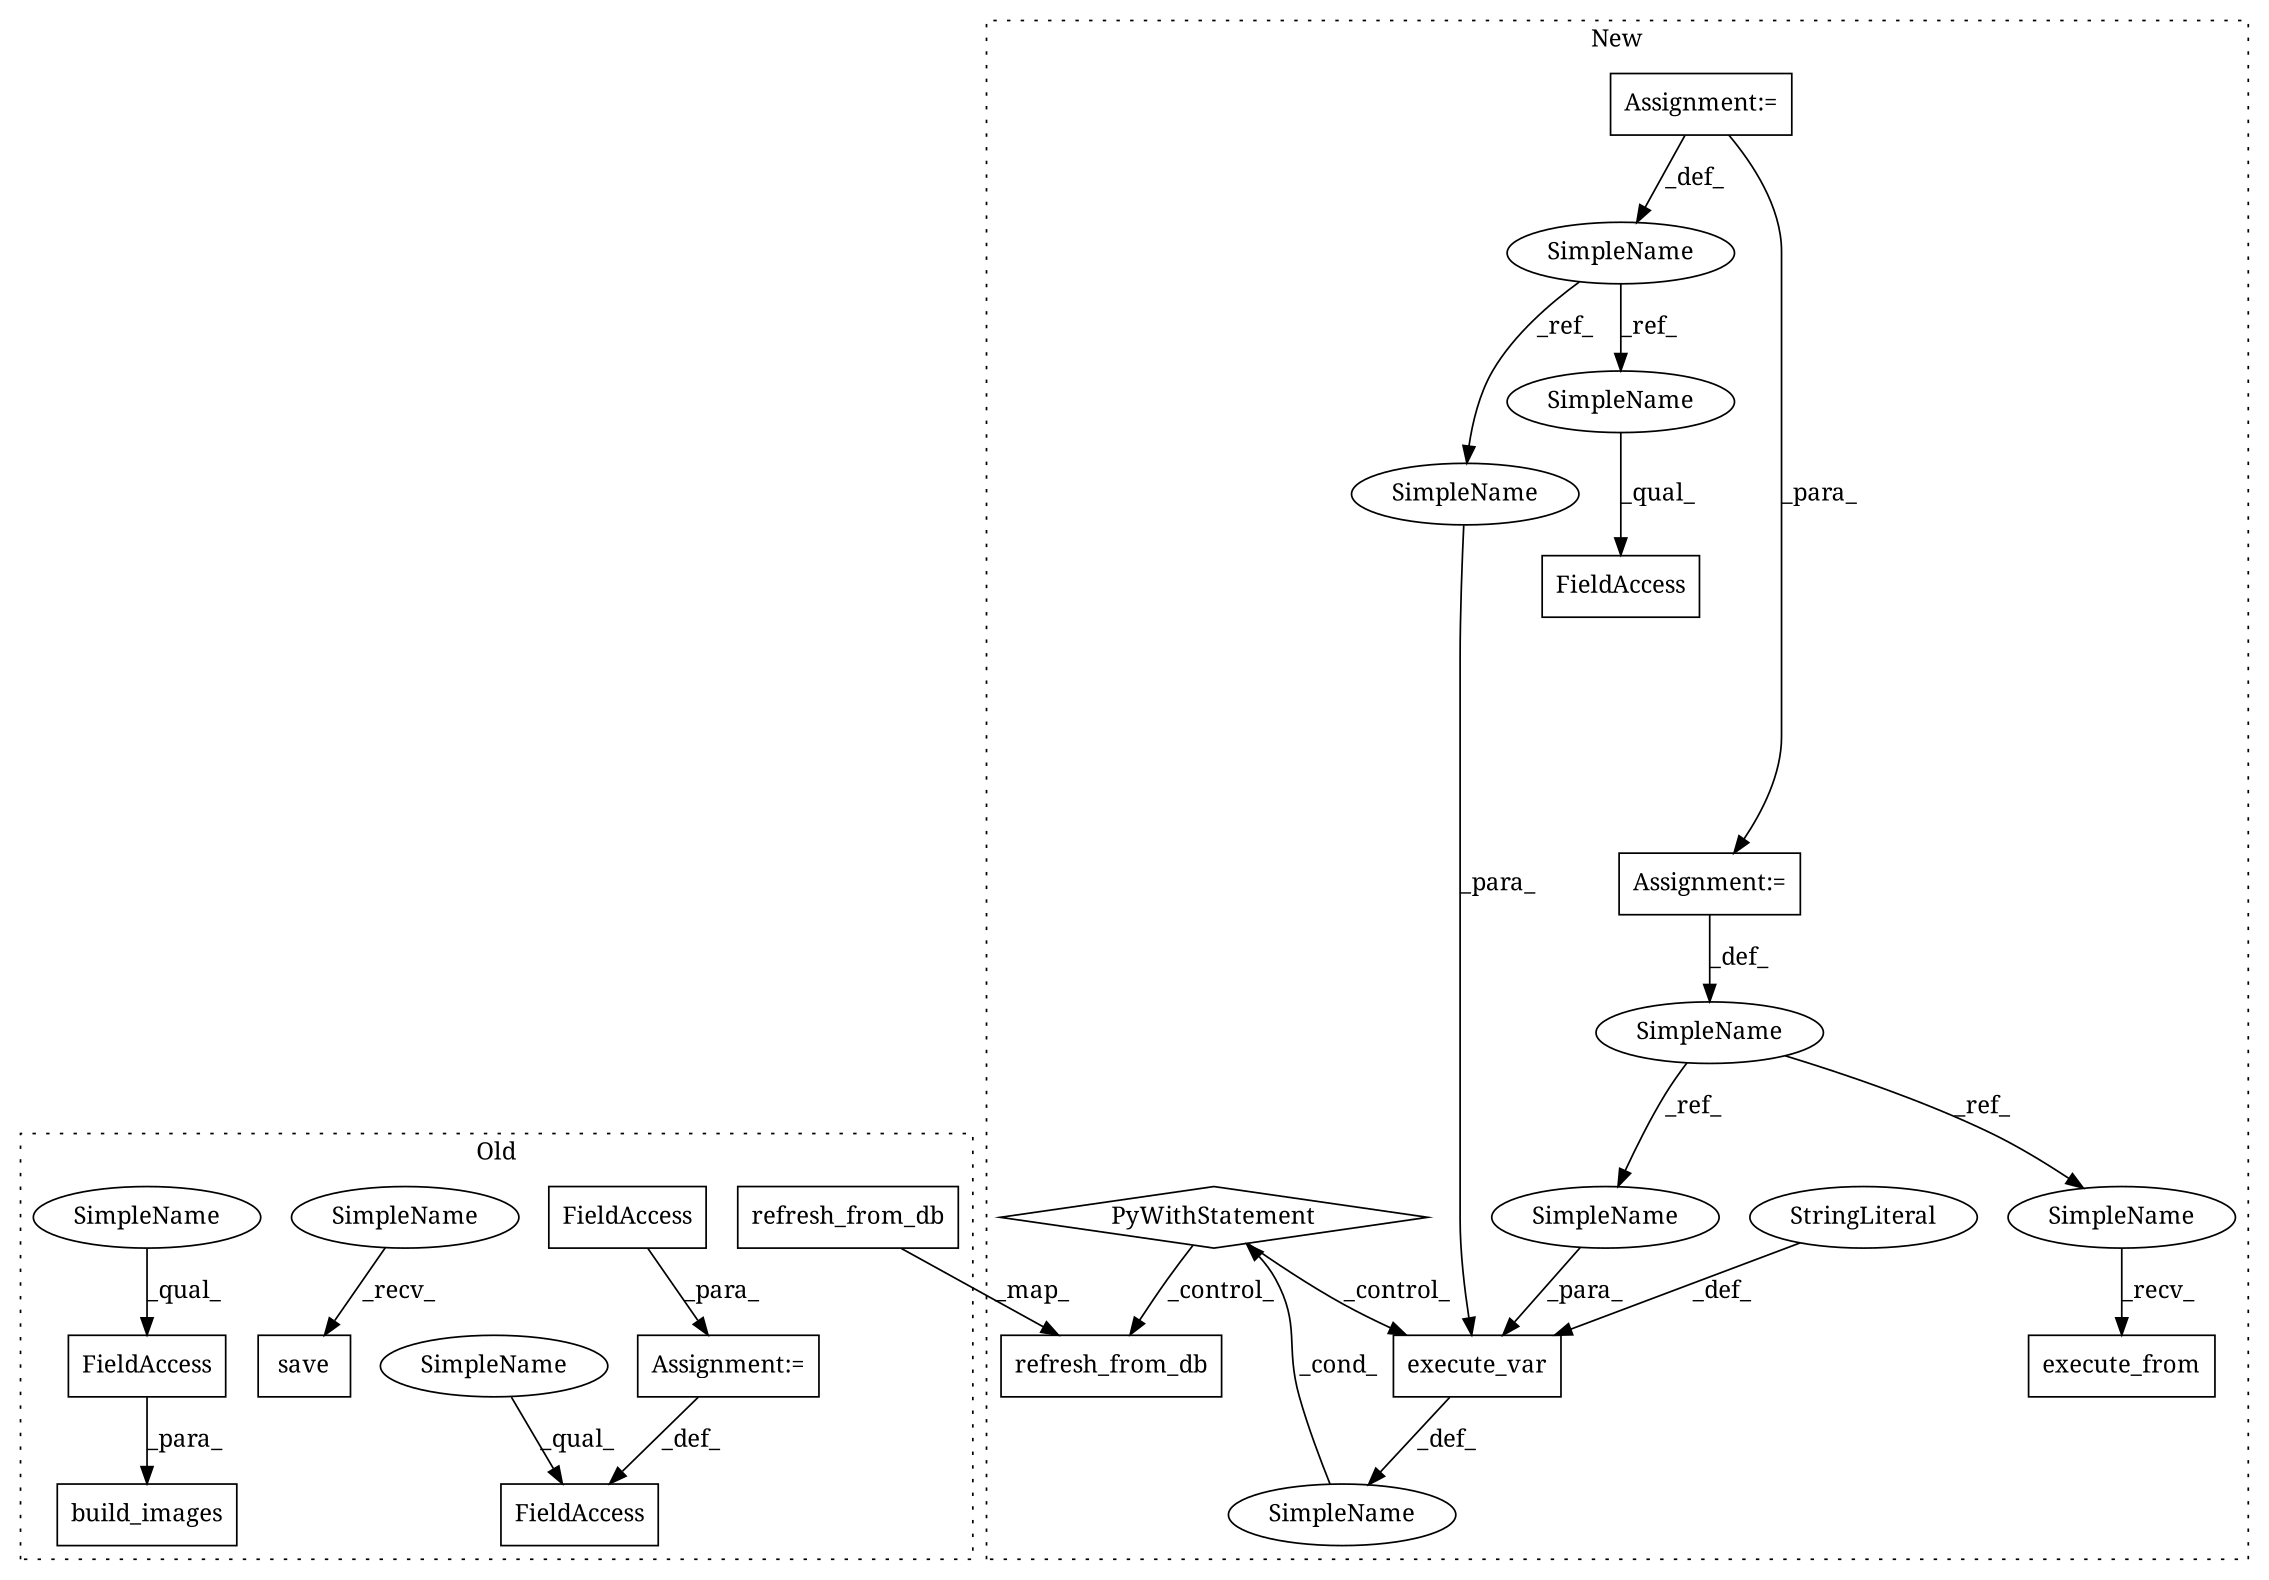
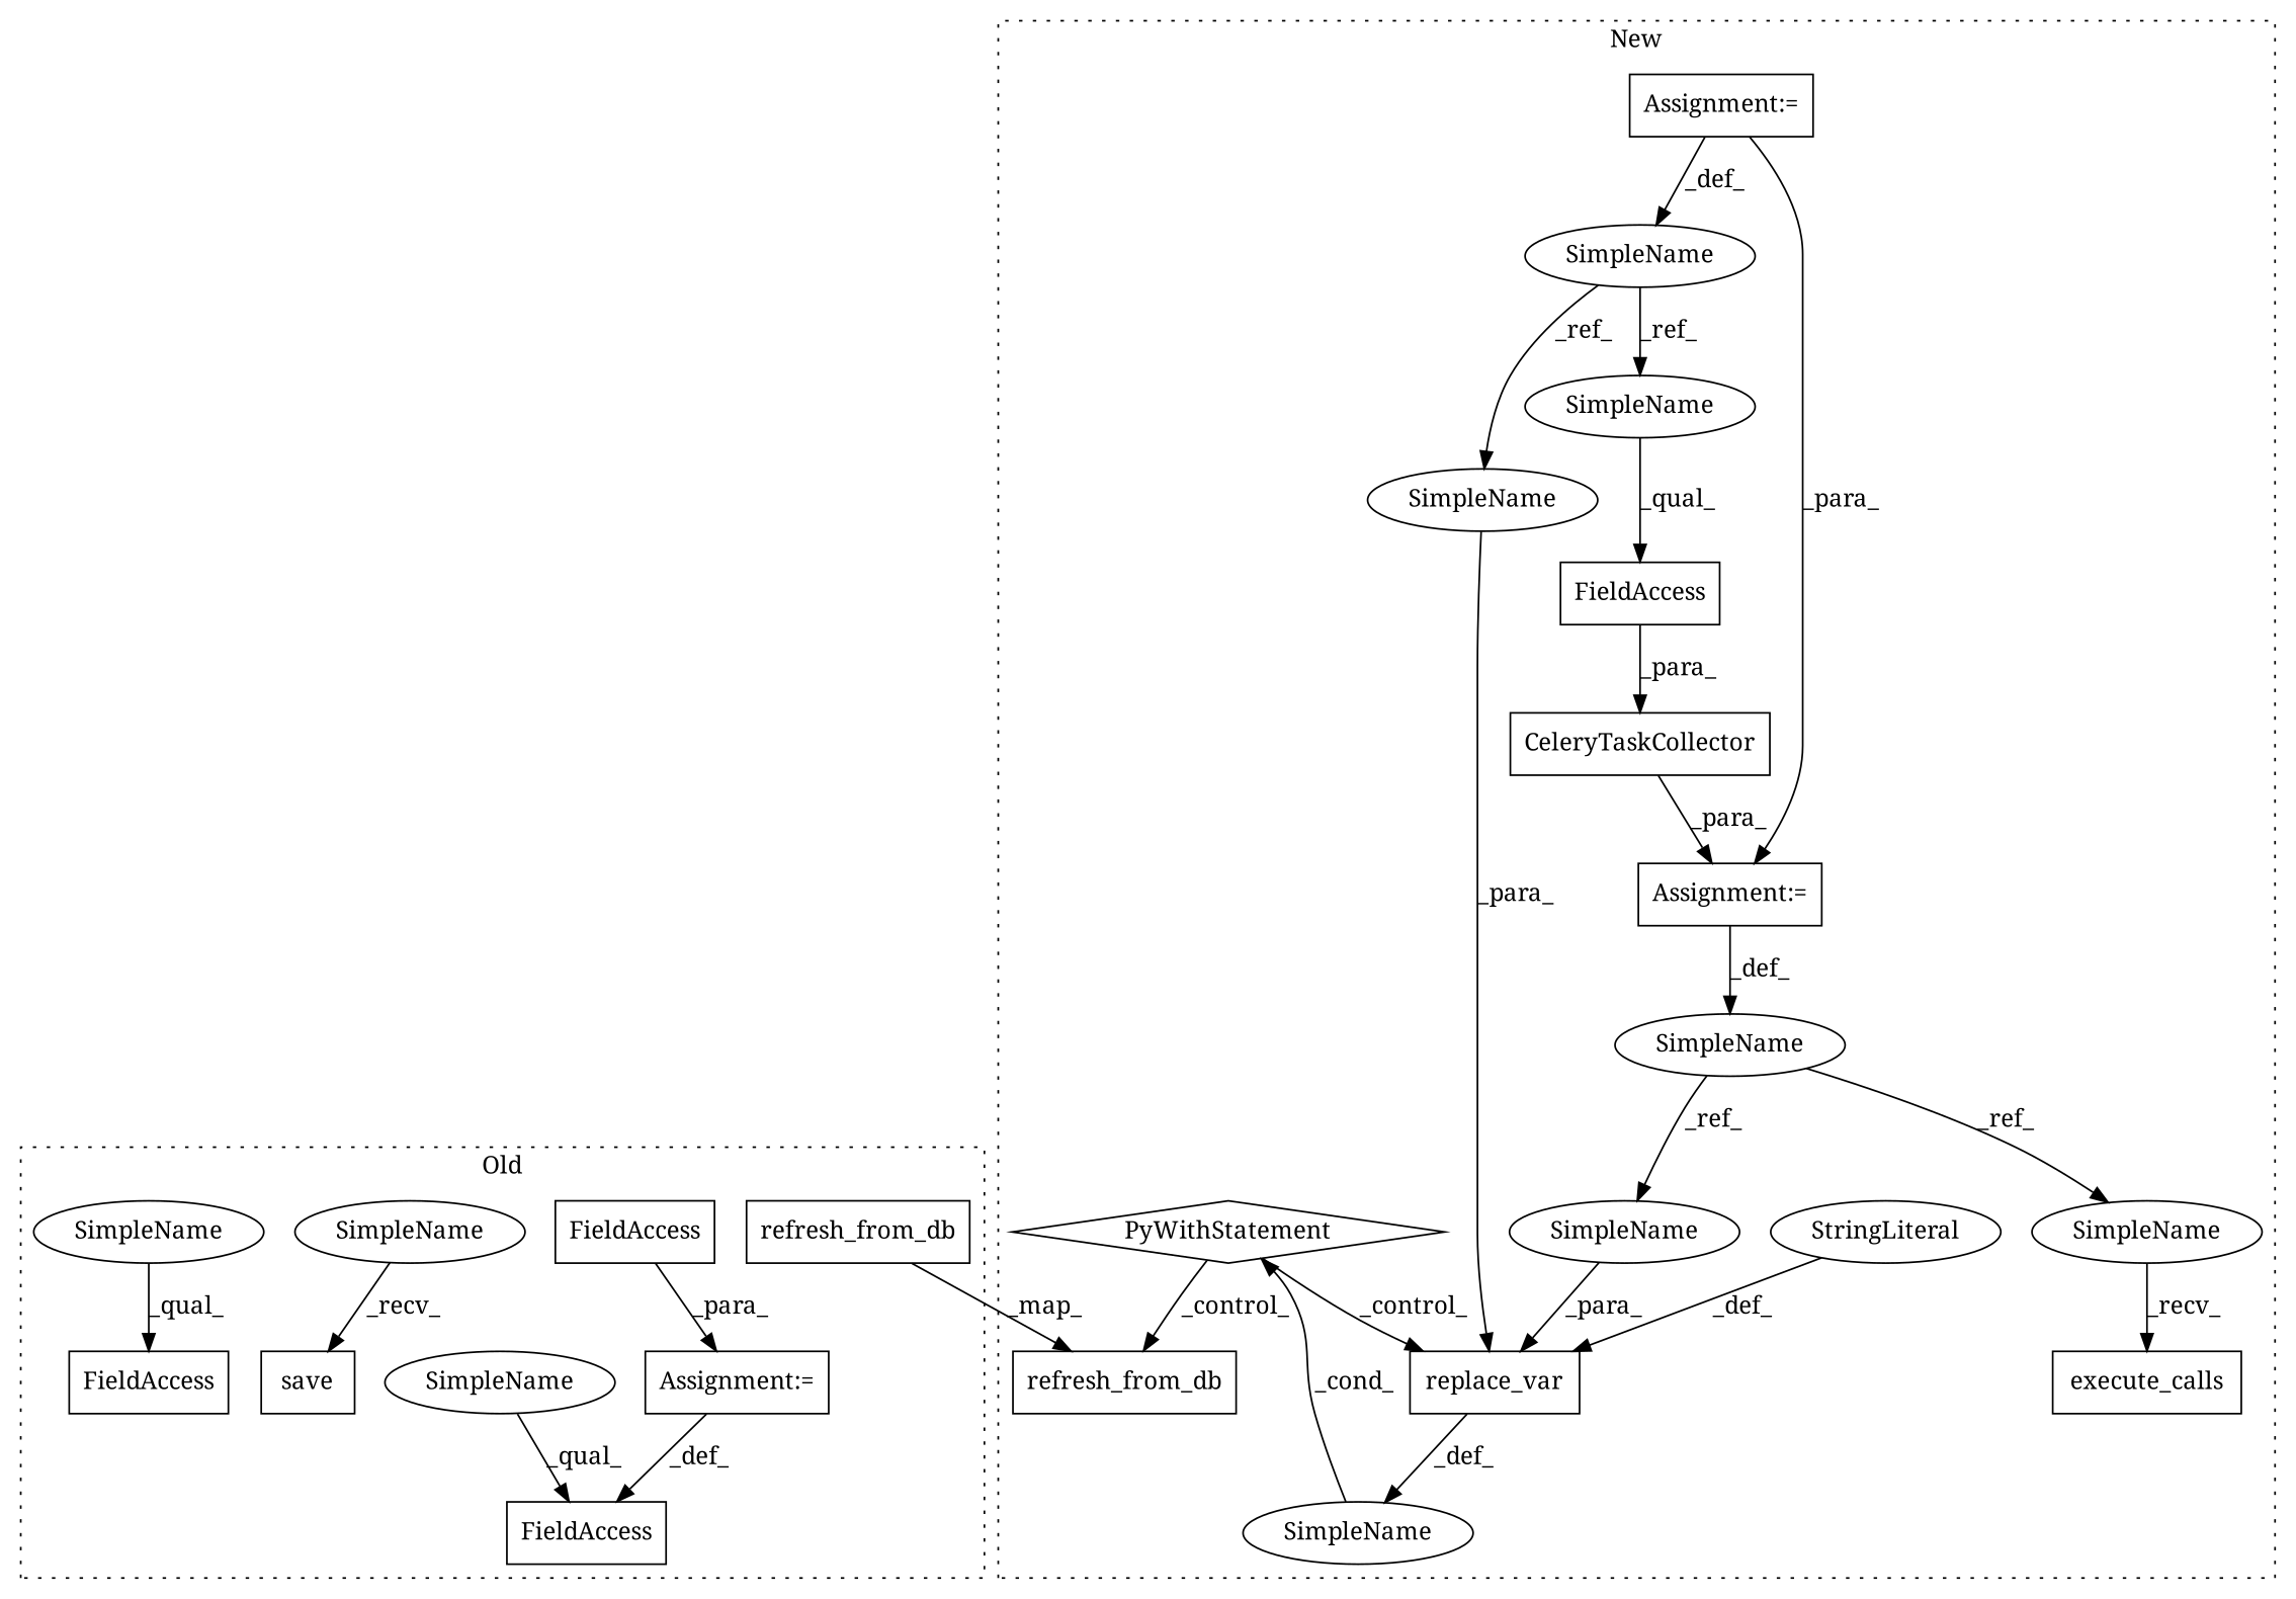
  digraph {
    fontname="Noto Serif"
    node [a=42 fontname="Noto Serif" l=7 s=2340 shape=box]
    edge [fontname="Noto Serif"]
    n1 [a=32 l=17 label=refresh_from_db s=2365]
    n2 [a=22 l=10 label=FieldAccess]
    n3 [a=22 l=21 label=FieldAccess s=2252]
    n4 [a=32 l=6 label=save s=2315]
-   n5 [a=32 l="13,1" label=build_images s="2327,2350"]
    n6 [a=7 l=1 label="Assignment:=" s=2273]
    n7 [a=22 l=27 label=FieldAccess s=2274]
    n8 [label=SimpleName s=2252 shape=ellipse]
    n9 [label=SimpleName s=2307 shape=ellipse]
    n10 [label=SimpleName shape=ellipse]
    n11 [a=32 l=17 label=refresh_from_db s=2484]
    n12 [label=SimpleName shape=ellipse l="" s=""]
    n13 [a=104 l="10,2" label=PyWithStatement s="2126,2186" shape=diamond]
-   n14 [a=32 l=15 label=execute_from s=2453]
-   n16 [a=32 l="12,1" label=execute_var s="2136,2185"]
+   n14 [a=32 l=15 label=execute_calls s=2453]
+   n15 [a=32 l="20,1" label=CeleryTaskCollector s="2079,2119"]
+   n16 [a=32 l="12,1" label=replace_var s="2136,2185"]
    n17 [label=SimpleName s=1922 shape=ellipse]
    n18 [a=22 l=20 label=FieldAccess s=2099]
    n19 [l=14 label=SimpleName s=2064 shape=ellipse]
    n20 [a=7 l=1 label="Assignment:=" s=2078]
    n21 [a=7 label="Assignment:=" s=1922]
    n22 [a=45 l=14 label=StringLiteral s=2156 shape=ellipse]
    n23 [l=14 label=SimpleName s=2171 shape=ellipse]
    n24 [l=14 label=SimpleName s=2438 shape=ellipse]
    n25 [label=SimpleName s=2099 shape=ellipse]
    n26 [label=SimpleName s=2148 shape=ellipse]
    subgraph cluster_1 {
      label=Old
      style=dotted
      n1
      n2
      n3
      n4
-     n5
      n6
      n7
      n8
      n9
      n10
    }
    subgraph cluster_2 {
      label=New
      style=dotted
      n11
      n12
      n13
      n14
+     n15
      n16
      n17
      n18
      n19
      n20
      n21
      n22
      n23
      n24
      n25
      n26
    }
    n1 -> n11 [label=_map_]
-   n2 -> n5 [label=_para_]
    n6 -> n3 [label=_def_]
    n7 -> n6 [label=_para_]
    n8 -> n3 [label=_qual_]
    n9 -> n4 [label=_recv_]
    n10 -> n2 [label=_qual_]
    n12 -> n13 [label=_cond_]
    n13 -> n11 [label=_control_]
    n13 -> n16 [label=_control_]
+   n15 -> n20 [label=_para_]
    n16 -> n12 [label=_def_]
    n17 -> n25 [label=_ref_]
    n17 -> n26 [label=_ref_]
+   n18 -> n15 [label=_para_]
    n19 -> n23 [label=_ref_]
    n19 -> n24 [label=_ref_]
    n20 -> n19 [label=_def_]
    n21 -> n17 [label=_def_]
    n21 -> n20 [label=_para_]
    n22 -> n16 [label=_def_]
    n23 -> n16 [label=_para_]
    n24 -> n14 [label=_recv_]
    n25 -> n18 [label=_qual_]
    n26 -> n16 [label=_para_]
  }
